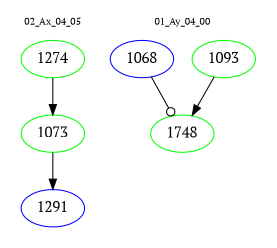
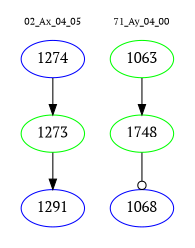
  digraph {
    fontname="PT Serif"
    node [color=green fontname="PT Serif"]
    edge [arrowhead=normal color=black fontname="PT Serif"]
-   n1 [label=1274]
-   n2 [label=1073]
+   n1 [color=blue label=1274]
+   n2 [label=1273]
    n3 [color=blue label=1291]
-   n4 [label=1093]
+   n4 [label=1063]
    n5 [label=1748]
    n6 [color=blue label=1068]
    subgraph cluster_1 {
      color=white
      fontsize=10
      label="02_Ax_04_05"
      n1
      n2
      n3
    }
    subgraph cluster_2 {
      color=white
      fontsize=10
-     label="01_Ay_04_00"
+     label="71_Ay_04_00"
      n4
      n5
      n6
    }
    n1 -> n2
    n2 -> n3
    n4 -> n5
-   n6 -> n5 [arrowhead=odot]
+   n5 -> n6 [arrowhead=odot]
  }
